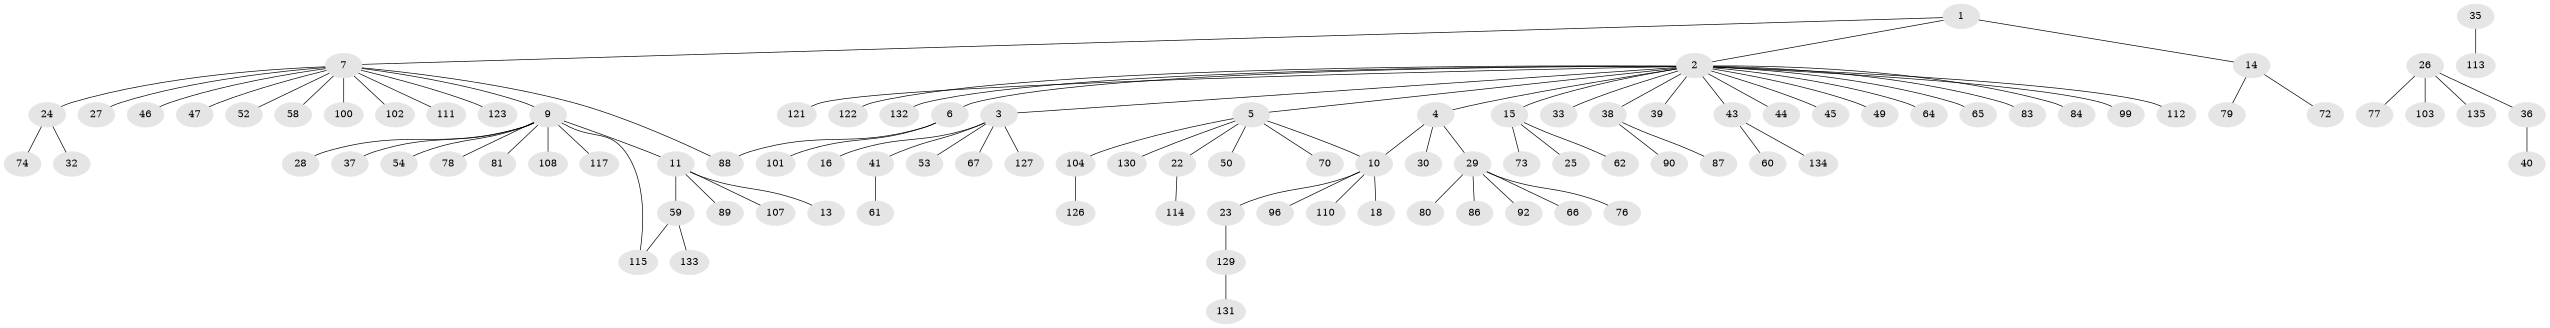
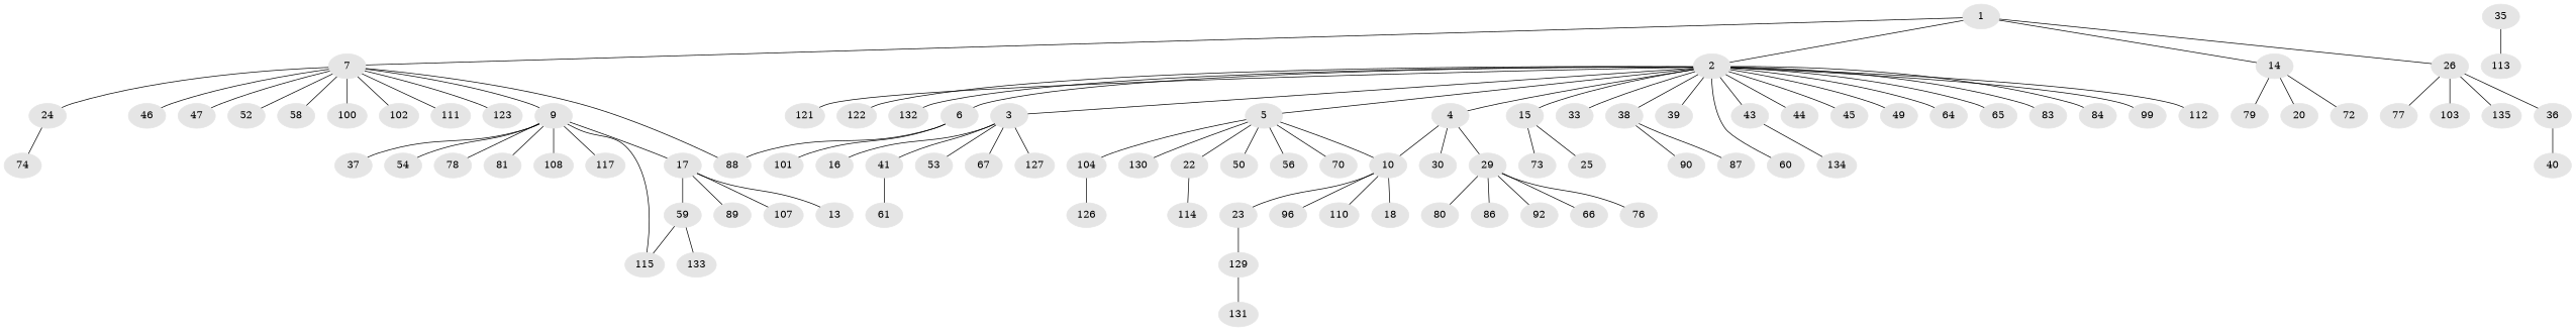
  graph {
    node [color=gray90 style=filled]
    1 [super="+19"]
    2 [super="+17"]
    7 [super="+12"]
    14 [super="+22"]
    26 [super="+55"]
    3 [super="+93"]
    4 [super="+8"]
    5 [super="+48"]
    6 [super="+94"]
    15 [super="+21"]
    33
    38 [super="+85"]
    39
    43 [super="+71"]
    44
    45
    49
    60
    64
    65
    83
    84
    99 [super="+128"]
    112
    121
    122
    132
    88
    9 [super="+57"]
    24
-   27
    46
    47
    52 [super="+82"]
    58
    100 [super="+106"]
    102 [super="+109"]
    111
    123
+   20
    72
    79
    36 [super="+105"]
    77
    103
    135
    16
    41 [super="+69"]
    53
    67 [super="+95"]
    127
    10 [super="+31"]
    29 [super="+75"]
    30 [super="+120"]
    n55 [label=22]
    50
+   56
    70
    104 [super="+117"]
    130
    101
    25 [super="+116"]
-   62
    73
    87 [super="+125"]
    90
    134
    61 [super="+63"]
    18
    23 [super="+91"]
    96
    110
    66
    76 [super="+97"]
    80 [super="+98"]
    86
    92
    35
    113
    114 [super="+124"]
    126
-   11 [super="+34"]
-   28
+   11 [super="+34" label=17]
    37
    54
    78
    81
    108
    115 [super="+119"]
    n90 [label=117]
-   32 [super="+51"]
    74
    13
    59 [super="+68"]
    89
    107
    129
    133
    131
    40
    1 -- 2
    1 -- 7
    1 -- 14
+   1 -- 26
    2 -- 3
    2 -- 4
    2 -- 5
    2 -- 6
    2 -- 15
    2 -- 33
    2 -- 38
    2 -- 39
    2 -- 43
    2 -- 44
    2 -- 45
    2 -- 49
-   43 -- 60
+   2 -- 60
    2 -- 64
    2 -- 65
    2 -- 83
    2 -- 84
    2 -- 99
    2 -- 112
    2 -- 121
    2 -- 122
    2 -- 132
    7 -- 88
    7 -- 9
    7 -- 24
-   7 -- 27
    7 -- 46
    7 -- 47
    7 -- 52
    7 -- 58
    7 -- 100
    7 -- 102
    7 -- 111
    7 -- 123
+   14 -- 20
    14 -- 72
    14 -- 79
    26 -- 36
    26 -- 77
    26 -- 103
    26 -- 135
    3 -- 16
    3 -- 41
    3 -- 53
    3 -- 67
    3 -- 127
    4 -- 10
    4 -- 29
    4 -- 30
    5 -- 10
    5 -- n55
    5 -- 50
+   5 -- 56
    5 -- 70
    5 -- 104
    5 -- 130
    6 -- 88
    6 -- 101
    15 -- 25
-   15 -- 62
    15 -- 73
    38 -- 87
    38 -- 90
    43 -- 134
    9 -- 11
-   9 -- 28
    9 -- 37
    9 -- 54
    9 -- 78
    9 -- 81
    9 -- 108
    9 -- 115
    9 -- n90
-   24 -- 32
    24 -- 74
    36 -- 40
    41 -- 61
    10 -- 18
    10 -- 23
    10 -- 96
    10 -- 110
    29 -- 66
    29 -- 76
    29 -- 80
    29 -- 86
    29 -- 92
    n55 -- 114
    104 -- 126
    23 -- 129
    35 -- 113
    11 -- 13
    11 -- 59
    11 -- 89
    11 -- 107
    59 -- 115
    59 -- 133
    129 -- 131
  }
